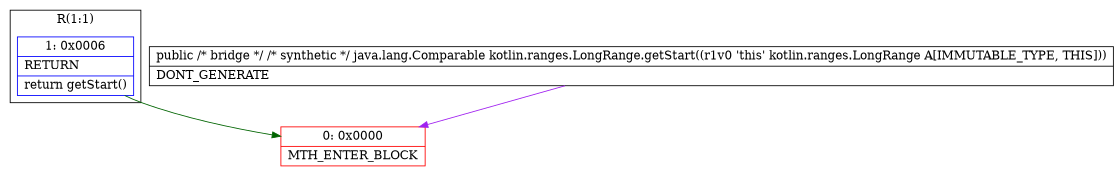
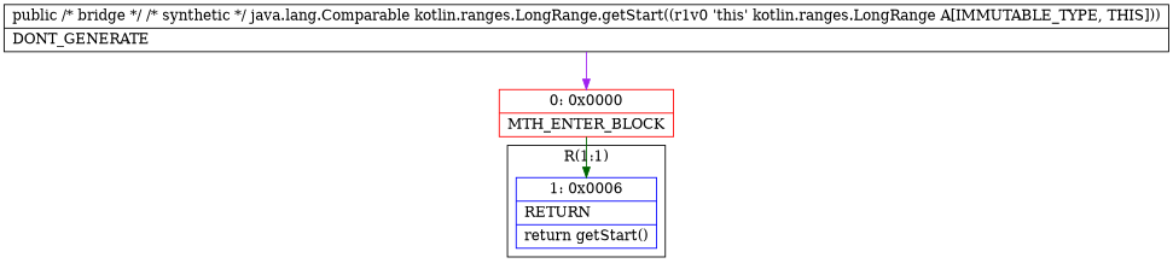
  digraph {
    node [shape=record]
    n1 [color=blue label="{1\:\ 0x0006|RETURN\l|return getStart()\l}"]
    n2 [color=red label="{0\:\ 0x0000|MTH_ENTER_BLOCK\l}"]
    n3 [label="{public \/* bridge *\/ \/* synthetic *\/ java.lang.Comparable kotlin.ranges.LongRange.getStart((r1v0 'this' kotlin.ranges.LongRange A[IMMUTABLE_TYPE, THIS]))  | DONT_GENERATE\l}"]
    subgraph cluster_1 {
      label="R(1:1)"
      n1
    }
-   n1 -> n2 [color=darkgreen]
+   n2 -> n1 [color=darkgreen]
    n3 -> n2 [color=purple]
  }
